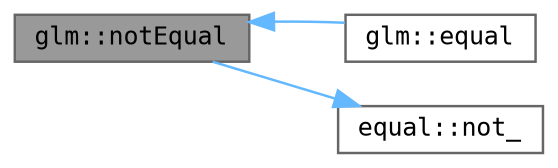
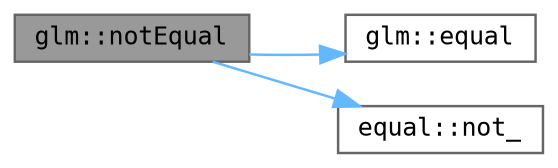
  digraph {
    rankdir=LR
    node [color=grey40 fillcolor=white fontname=Terminal fontsize=10 shape=box style=filled]
    edge [color=steelblue1 fontname=Terminal fontsize=10 labelfontname=Helvetica labelfontsize=10 style=solid]
    n1 [color=gray40 fillcolor=grey60 fontcolor=black height=0.2 label="glm::notEqual" width=0.4]
    n2 [height=0.2 label="glm::equal" width=0.4]
    n3 [height=0.2 label="equal::not_" width=0.4]
-   n2 -> n1
+   n1 -> n2
    n1 -> n3
  }
